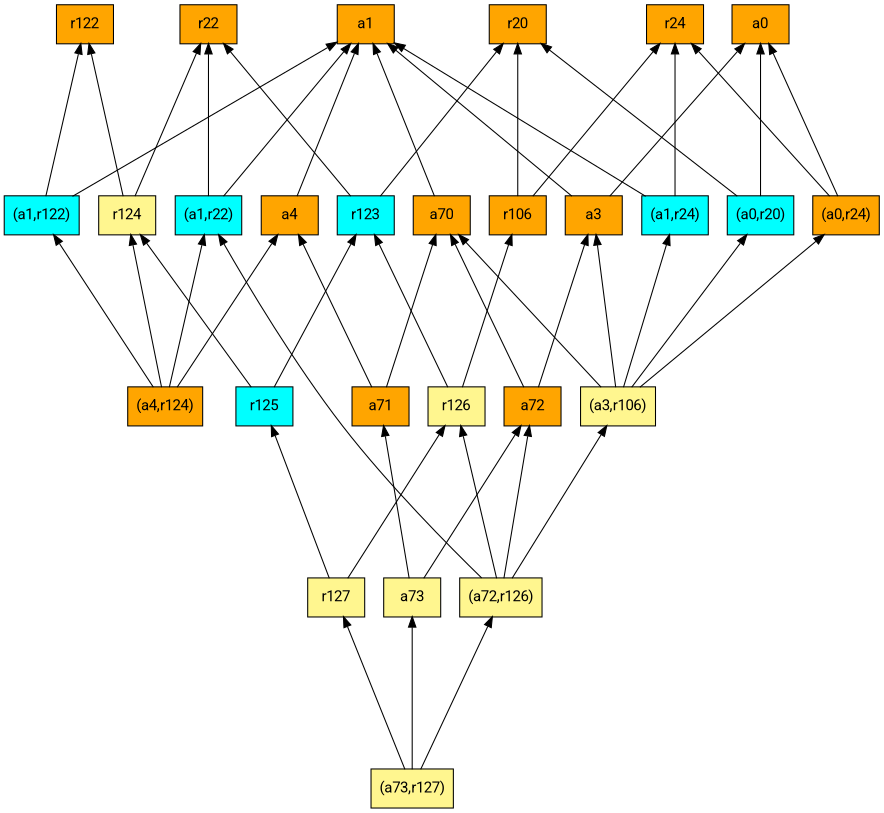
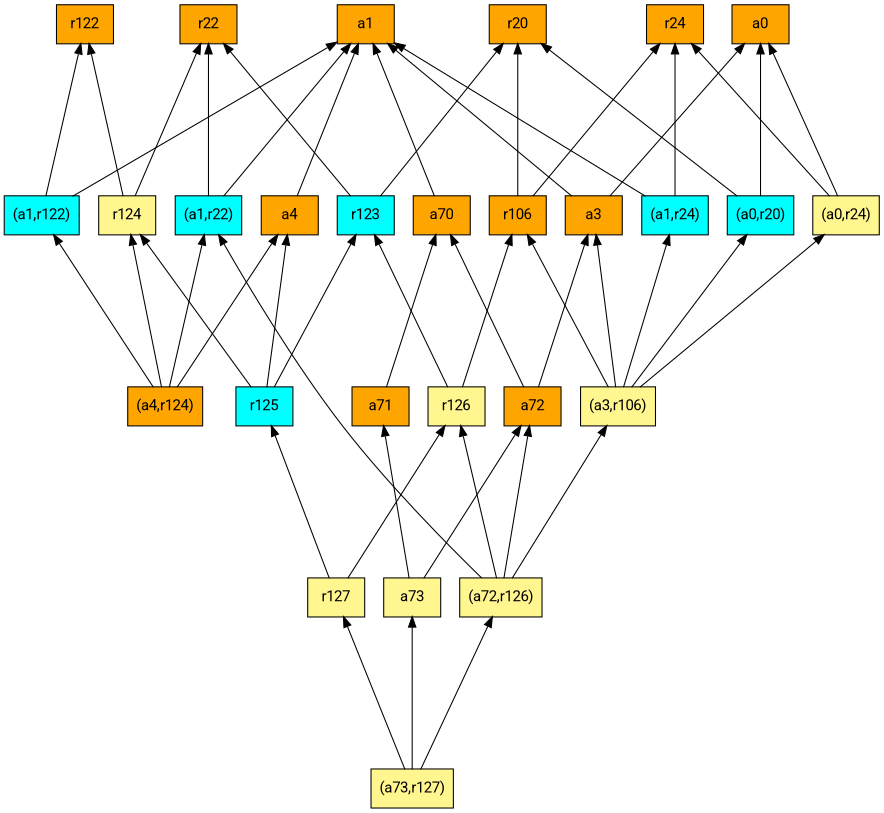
  digraph {
    fontname=Roboto
    rankdir=BT
    ranksep=2.0
    node [fillcolor=orange fontname=Roboto shape=record style=filled]
    edge [fontname=Roboto]
    n1 [label="{(a4,r124)}"]
    n2 [fillcolor=cyan label="{(a1,r22)}"]
    n3 [label="{a4}"]
    n4 [fillcolor=cyan label="{(a1,r122)}"]
    n5 [fillcolor=khaki1 label="{r124}"]
    n6 [label="{r22}"]
    n7 [label="{a1}"]
    n8 [label="{r122}"]
    n9 [label="{r106}"]
    n10 [label="{r24}"]
    n11 [label="{r20}"]
    n12 [label="{a71}"]
    n13 [label="{a70}"]
    n14 [fillcolor=cyan label="{(a0,r20)}"]
    n15 [label="{a0}"]
    n16 [label="{a3}"]
    n17 [fillcolor=cyan label="{r123}"]
    n18 [fillcolor=khaki1 label="{r127}"]
    n19 [fillcolor=cyan label="{r125}"]
    n20 [fillcolor=khaki1 label="{r126}"]
    n21 [label="{a72}"]
    n22 [fillcolor=khaki1 label="{a73}"]
    n23 [fillcolor=cyan label="{(a1,r24)}"]
    n24 [fillcolor=khaki1 label="{(a3,r106)}"]
-   n25 [label="{(a0,r24)}"]
+   n25 [fillcolor=khaki1 label="{(a0,r24)}"]
    n26 [fillcolor=khaki1 label="{(a73,r127)}"]
    n27 [fillcolor=khaki1 label="{(a72,r126)}"]
    n1 -> n2
    n1 -> n3
    n1 -> n4
    n1 -> n5
    n2 -> n6
    n2 -> n7
    n3 -> n7
    n4 -> n7
    n4 -> n8
    n5 -> n6
    n5 -> n8
    n9 -> n10
    n9 -> n11
-   n12 -> n3
+   n19 -> n3
    n12 -> n13
    n13 -> n7
    n14 -> n11
    n14 -> n15
    n16 -> n7
    n16 -> n15
    n17 -> n6
    n17 -> n11
    n18 -> n19
    n18 -> n20
    n19 -> n5
    n19 -> n17
    n20 -> n9
    n20 -> n17
    n21 -> n13
    n21 -> n16
    n22 -> n12
    n22 -> n21
    n23 -> n7
    n23 -> n10
-   n24 -> n13
+   n24 -> n9
    n24 -> n14
    n24 -> n16
    n24 -> n23
    n24 -> n25
    n25 -> n10
    n25 -> n15
    n26 -> n18
    n26 -> n22
    n26 -> n27
    n27 -> n2
    n27 -> n20
    n27 -> n21
    n27 -> n24
  }
